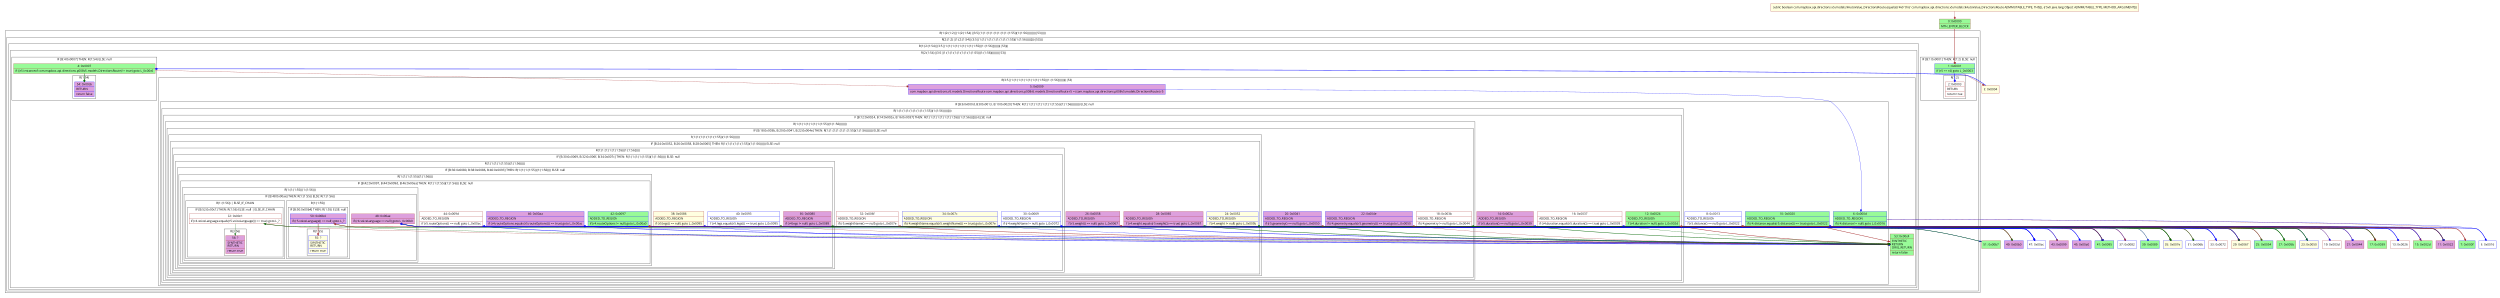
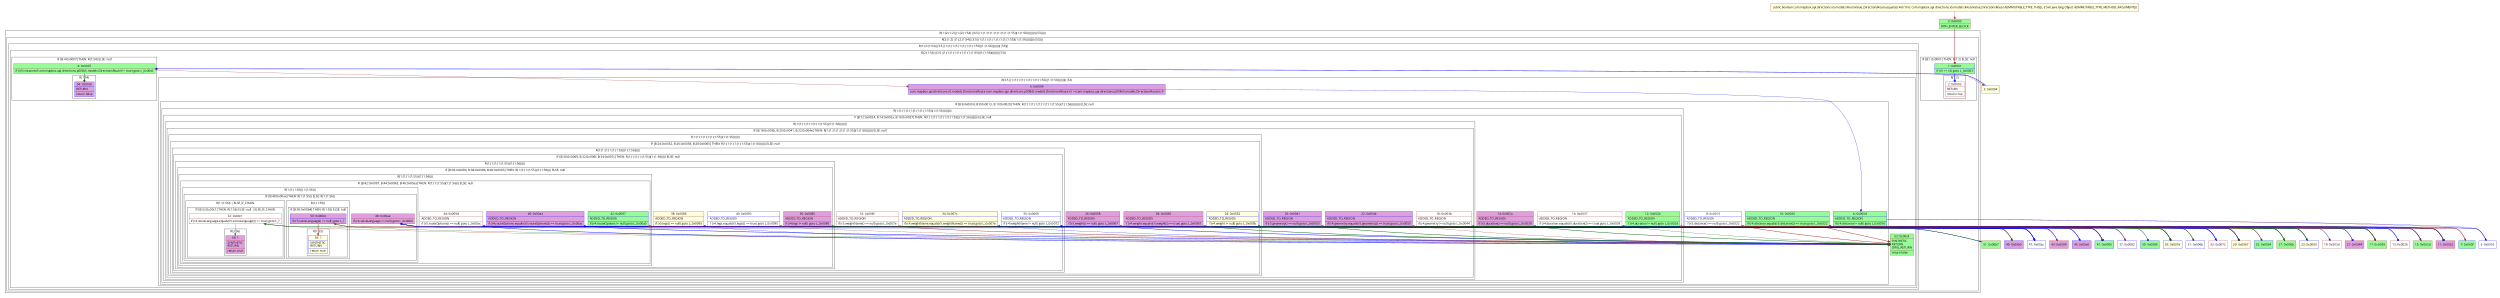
  digraph {
    fontname="Open Sans"
    node [color=brown fillcolor=plum fontname="Open Sans" shape=record style=filled]
    edge [arrowhead=diamond color=blue fontname="Open Sans" style=bold]
    n1 [fillcolor=white label="{2\:\ 0x0003|RETURN\l|return true\l}"]
    n2 [color=blue fillcolor=palegreen label="{1\:\ 0x0001|if (r5 == r4) goto L_0x0003\l}"]
    n3 [color=blue label="{54\:\ 0x00c6|RETURN\l|return false\l}"]
    n4 [fillcolor=palegreen label="{4\:\ 0x0007|if ((r5 instanceof com.mapbox.api.directions.p008v5.models.DirectionsRoute) != true) goto L_0x00c6\l}"]
    n5 [color=blue fillcolor=lightyellow label="{55\:\ ?|SYNTHETIC\lRETURN\l|return true\l}"]
    n6 [color=blue label="{50\:\ 0x00b4|if (r5.voiceLanguage() == null) goto L_?\l}"]
    n7 [label="{56\:\ ?|SYNTHETIC\lRETURN\l|return true\l}"]
    n8 [fillcolor=white label="{52\:\ 0x00c1|if (r4.voiceLanguage.equals(r5.voiceLanguage()) == true) goto L_?\l}"]
    n9 [label="{48\:\ 0x00ae|if (r4.voiceLanguage == null) goto L_0x00b0\l}"]
    n10 [color=blue fillcolor=palegreen label="{42\:\ 0x0097|ADDED_TO_REGION\l|if (r4.routeOptions != null) goto L_0x00a0\l}"]
    n11 [fillcolor=white label="{44\:\ 0x009d|ADDED_TO_REGION\l|if (r5.routeOptions() == null) goto L_0x00ac\l}"]
    n12 [color=blue label="{46\:\ 0x00aa|ADDED_TO_REGION\l|if (r4.routeOptions.equals(r5.routeOptions()) == true) goto L_0x00ac\l}"]
    n13 [label="{36\:\ 0x0080|ADDED_TO_REGION\l|if (r4.legs != null) goto L_0x0089\l}"]
    n14 [fillcolor=lightyellow label="{38\:\ 0x0086|ADDED_TO_REGION\l|if (r5.legs() == null) goto L_0x0095\l}"]
    n15 [color=blue fillcolor=white label="{40\:\ 0x0093|ADDED_TO_REGION\l|if (r4.legs.equals(r5.legs()) == true) goto L_0x0095\l}"]
    n16 [color=blue fillcolor=white label="{30\:\ 0x0069|ADDED_TO_REGION\l|if (r4.weightName != null) goto L_0x0072\l}"]
    n17 [fillcolor=white label="{32\:\ 0x006f|ADDED_TO_REGION\l|if (r5.weightName() == null) goto L_0x007e\l}"]
    n18 [color=blue fillcolor=lightyellow label="{34\:\ 0x007c|ADDED_TO_REGION\l|if (r4.weightName.equals(r5.weightName()) == true) goto L_0x007e\l}"]
    n19 [color=blue fillcolor=lightyellow label="{24\:\ 0x0052|ADDED_TO_REGION\l|if (r4.weight != null) goto L_0x005b\l}"]
    n20 [label="{26\:\ 0x0058|ADDED_TO_REGION\l|if (r5.weight() == null) goto L_0x0067\l}"]
    n21 [label="{28\:\ 0x0065|ADDED_TO_REGION\l|if (r4.weight.equals(r5.weight()) == true) goto L_0x0067\l}"]
    n22 [fillcolor=white label="{18\:\ 0x003b|ADDED_TO_REGION\l|if (r4.geometry != null) goto L_0x0044\l}"]
    n23 [color=blue label="{20\:\ 0x0041|ADDED_TO_REGION\l|if (r5.geometry() == null) goto L_0x0050\l}"]
    n24 [color=blue label="{22\:\ 0x004e|ADDED_TO_REGION\l|if (r4.geometry.equals(r5.geometry()) == true) goto L_0x0050\l}"]
    n25 [fillcolor=palegreen label="{12\:\ 0x0024|ADDED_TO_REGION\l|if (r4.duration != null) goto L_0x002d\l}"]
    n26 [label="{14\:\ 0x002a|ADDED_TO_REGION\l|if (r5.duration() == null) goto L_0x0039\l}"]
    n27 [fillcolor=white label="{16\:\ 0x0037|ADDED_TO_REGION\l|if (r4.duration.equals(r5.duration()) == true) goto L_0x0039\l}"]
    n28 [color=blue fillcolor=palegreen label="{6\:\ 0x000d|ADDED_TO_REGION\l|if (r4.distance != null) goto L_0x0016\l}"]
    n29 [color=blue fillcolor=white label="{8\:\ 0x0013|ADDED_TO_REGION\l|if (r5.distance() == null) goto L_0x0022\l}"]
    n30 [color=blue fillcolor=palegreen label="{10\:\ 0x0020|ADDED_TO_REGION\l|if (r4.distance.equals(r5.distance()) == true) goto L_0x0022\l}"]
    n31 [color=blue label="{5\:\ 0x0009|com.mapbox.api.directions.v5.models.DirectionsRoute com.mapbox.api.directions.p008v5.models.DirectionsRoute r5 = (com.mapbox.api.directions.p008v5.models.DirectionsRoute) r5\l}"]
    n32 [fillcolor=palegreen label="{53\:\ 0x00c4|SYNTHETIC\lRETURN\lORIG_RETURN\l|return false\l}"]
    n33 [fillcolor=lightyellow label="{3\:\ 0x0004}"]
    n34 [color=blue label="{49\:\ 0x00b0}"]
    n35 [fillcolor=palegreen label="{51\:\ 0x00b7}"]
    n36 [label="{43\:\ 0x0099}"]
    n37 [color=blue label="{45\:\ 0x00a0}"]
    n38 [color=blue fillcolor=white label="{47\:\ 0x00ac}"]
    n39 [color=blue fillcolor=white label="{37\:\ 0x0082}"]
    n40 [color=blue fillcolor=palegreen label="{39\:\ 0x0089}"]
    n41 [color=blue fillcolor=palegreen label="{41\:\ 0x0095}"]
    n42 [color=blue fillcolor=white label="{31\:\ 0x006b}"]
    n43 [fillcolor=white label="{33\:\ 0x0072}"]
    n44 [color=blue fillcolor=lightyellow label="{35\:\ 0x007e}"]
    n45 [color=blue fillcolor=palegreen label="{25\:\ 0x0054}"]
    n46 [fillcolor=palegreen label="{27\:\ 0x005b}"]
    n47 [fillcolor=lightyellow label="{29\:\ 0x0067}"]
    n48 [fillcolor=white label="{19\:\ 0x003d}"]
    n49 [label="{21\:\ 0x0044}"]
    n50 [color=blue fillcolor=lightyellow label="{23\:\ 0x0050}"]
    n51 [fillcolor=white label="{13\:\ 0x0026}"]
    n52 [fillcolor=palegreen label="{15\:\ 0x002d}"]
    n53 [fillcolor=palegreen label="{17\:\ 0x0039}"]
    n54 [color=blue fillcolor=palegreen label="{7\:\ 0x000f}"]
    n55 [color=blue fillcolor=white label="{9\:\ 0x0016}"]
    n56 [label="{11\:\ 0x0022}"]
    n57 [fillcolor=palegreen label="{0\:\ 0x0000|MTH_ENTER_BLOCK\l}"]
    n58 [fillcolor=lightyellow label="{public boolean com.mapbox.api.directions.v5.models.$AutoValue_DirectionsRoute.equals((r4v0 'this' com.mapbox.api.directions.v5.models.$AutoValue_DirectionsRoute A[IMMUTABLE_TYPE, THIS]), (r5v0 java.lang.Object A[IMMUTABLE_TYPE, METHOD_ARGUMENT])) }"]
    subgraph cluster_1 {
      label="R(1:(2:(1:2)|(1:(2:(1:54)|(3:5|(1:(1:(1:(1:(1:(1:(1:(1:(1:55))(1:(1:56)))))))))|53)))))"
      subgraph cluster_2 {
        label="R(2:(1:2)|(1:(2:(1:54)|(3:5|(1:(1:(1:(1:(1:(1:(1:(1:(1:55))(1:(1:56)))))))))|53))))"
        subgraph cluster_3 {
          label="IF [B:1:0x0001] THEN: R(1:2) ELSE: null"
          n2
          subgraph cluster_4 {
            label="R(1:2)"
            n1
          }
        }
        subgraph cluster_5 {
          label="R(1:(2:(1:54)|(3:5|(1:(1:(1:(1:(1:(1:(1:(1:(1:55))(1:(1:56)))))))))|53)))"
          subgraph cluster_6 {
            label="R(2:(1:54)|(3:5|(1:(1:(1:(1:(1:(1:(1:(1:(1:55))(1:(1:56)))))))))|53))"
            subgraph cluster_7 {
              label="IF [B:4:0x0007] THEN: R(1:54) ELSE: null"
              n4
              subgraph cluster_8 {
                label="R(1:54)"
                n3
              }
            }
            subgraph cluster_9 {
              label="R(3:5|(1:(1:(1:(1:(1:(1:(1:(1:(1:55))(1:(1:56)))))))))|53)"
              n31
              n32
              subgraph cluster_10 {
                label="IF [B:6:0x000d, B:8:0x0013, B:10:0x0020] THEN: R(1:(1:(1:(1:(1:(1:(1:(1:(1:55))(1:(1:56))))))))) ELSE: null"
                n28
                n29
                n30
                subgraph cluster_11 {
                  label="R(1:(1:(1:(1:(1:(1:(1:(1:(1:55))(1:(1:56)))))))))"
                  subgraph cluster_12 {
                    label="IF [B:12:0x0024, B:14:0x002a, B:16:0x0037] THEN: R(1:(1:(1:(1:(1:(1:(1:(1:55))(1:(1:56)))))))) ELSE: null"
                    n25
                    n26
                    n27
                    subgraph cluster_13 {
                      label="R(1:(1:(1:(1:(1:(1:(1:(1:55))(1:(1:56))))))))"
                      subgraph cluster_14 {
                        label="IF [B:18:0x003b, B:20:0x0041, B:22:0x004e] THEN: R(1:(1:(1:(1:(1:(1:(1:55))(1:(1:56))))))) ELSE: null"
                        n22
                        n23
                        n24
                        subgraph cluster_15 {
                          label="R(1:(1:(1:(1:(1:(1:(1:55))(1:(1:56)))))))"
                          subgraph cluster_16 {
                            label="IF [B:24:0x0052, B:26:0x0058, B:28:0x0065] THEN: R(1:(1:(1:(1:(1:(1:55))(1:(1:56)))))) ELSE: null"
                            n19
                            n20
                            n21
                            subgraph cluster_17 {
                              label="R(1:(1:(1:(1:(1:(1:55))(1:(1:56))))))"
                              subgraph cluster_18 {
                                label="IF [B:30:0x0069, B:32:0x006f, B:34:0x007c] THEN: R(1:(1:(1:(1:(1:55))(1:(1:56))))) ELSE: null"
                                n16
                                n17
                                n18
                                subgraph cluster_19 {
                                  label="R(1:(1:(1:(1:(1:55))(1:(1:56)))))"
                                  subgraph cluster_20 {
                                    label="IF [B:36:0x0080, B:38:0x0086, B:40:0x0093] THEN: R(1:(1:(1:(1:55))(1:(1:56)))) ELSE: null"
                                    n13
                                    n14
                                    n15
                                    subgraph cluster_21 {
                                      label="R(1:(1:(1:(1:55))(1:(1:56))))"
                                      subgraph cluster_22 {
                                        label="IF [B:42:0x0097, B:44:0x009d, B:46:0x00aa] THEN: R(1:(1:(1:55))(1:(1:56))) ELSE: null"
                                        n10
                                        n11
                                        n12
                                        subgraph cluster_23 {
                                          label="R(1:(1:(1:55))(1:(1:56)))"
                                          subgraph cluster_24 {
                                            label="IF [B:48:0x00ae] THEN: R(1:(1:55)) ELSE: R(1:(1:56))"
                                            n9
                                            subgraph cluster_25 {
                                              label="R(1:(1:55))"
                                              subgraph cluster_26 {
                                                label="IF [B:50:0x00b4] THEN: R(1:55) ELSE: null"
                                                n6
                                                subgraph cluster_27 {
                                                  label="R(1:55)"
                                                  n5
                                                }
                                              }
                                            }
                                            subgraph cluster_28 {
                                              label="R(1:(1:56)) | ELSE_IF_CHAIN\l"
                                              subgraph cluster_29 {
                                                label="IF [B:52:0x00c1] THEN: R(1:56) ELSE: null | ELSE_IF_CHAIN\l"
                                                n8
                                                subgraph cluster_30 {
                                                  label="R(3:56)"
                                                  n7
                                                }
                                              }
                                            }
                                          }
                                        }
                                      }
                                    }
                                  }
                                }
                              }
                            }
                          }
                        }
                      }
                    }
                  }
                }
              }
            }
          }
        }
      }
    }
    n2 -> n1
    n2 -> n33 [color=brown style=solid]
    n4 -> n3 [color=darkgreen]
    n4 -> n31 [arrowhead=dot color=brown style=solid]
    n6 -> n5 [arrowhead=normal color=brown]
    n6 -> n32 [arrowhead=dot color=darkgreen style=solid]
    n8 -> n7 [arrowhead=normal color=darkgreen style=solid]
    n8 -> n32 [arrowhead=normal color=brown style=solid]
    n9 -> n34 [color=darkgreen]
    n9 -> n35 [arrowhead=normal style=solid]
    n10 -> n36 [arrowhead=dot color=brown style=solid]
    n10 -> n37 [style=solid]
    n11 -> n32 [arrowhead=dot]
    n11 -> n38 [style=solid]
    n12 -> n32 [arrowhead=dot]
    n12 -> n38 [arrowhead=normal]
    n13 -> n39 [color=brown]
    n13 -> n40 [arrowhead=dot style=solid]
    n14 -> n32 [style=solid]
    n14 -> n41 [arrowhead=dot color=darkgreen]
    n15 -> n32 [arrowhead=normal color=brown style=solid]
    n15 -> n41 [arrowhead=dot]
    n16 -> n42 [color=darkgreen]
    n16 -> n43 [arrowhead=normal]
    n17 -> n32 [arrowhead=normal color=brown]
    n17 -> n44 [arrowhead=normal color=brown style=solid]
    n18 -> n32 [style=solid]
    n18 -> n44 [color=darkgreen]
    n19 -> n45 [color=darkgreen style=solid]
    n19 -> n46 [arrowhead=normal color=darkgreen]
    n20 -> n32 [arrowhead=dot]
    n20 -> n47 [color=brown]
    n21 -> n32 [arrowhead=normal color=darkgreen]
    n21 -> n47 [arrowhead=dot color=darkgreen style=solid]
    n22 -> n48 [style=solid]
    n22 -> n49 [arrowhead=dot]
    n23 -> n32 [color=darkgreen]
    n23 -> n50 [arrowhead=normal style=solid]
    n24 -> n32 [arrowhead=normal color=brown style=solid]
    n24 -> n50 [arrowhead=normal color=darkgreen style=solid]
    n25 -> n51 [arrowhead=dot]
    n25 -> n52 [arrowhead=normal color=brown]
    n26 -> n32 [arrowhead=dot color=darkgreen]
    n26 -> n53 [color=brown]
    n27 -> n32 [arrowhead=dot color=darkgreen style=solid]
    n27 -> n53 [color=brown style=solid]
    n28 -> n54 [color=brown style=solid]
    n28 -> n55 [style=solid]
-   n25 -> n32 [color=brown]
+   n29 -> n32 [color=brown]
    n29 -> n56 [arrowhead=dot color=darkgreen]
    n30 -> n32 [arrowhead=normal color=brown]
    n30 -> n56 [arrowhead=dot]
    n31 -> n28 [style=solid]
    n33 -> n4
    n34 -> n6 [arrowhead=normal color=brown]
    n35 -> n8 [arrowhead=normal color=darkgreen]
    n36 -> n11 [arrowhead=normal]
    n37 -> n12 [arrowhead=dot]
    n38 -> n9 [arrowhead=dot]
    n39 -> n14 [arrowhead=dot style=solid]
    n40 -> n15 [color=darkgreen style=solid]
    n41 -> n10 [color=brown]
    n42 -> n17 [arrowhead=normal color=brown style=solid]
    n43 -> n18 [arrowhead=normal]
    n44 -> n13 [arrowhead=normal color=darkgreen]
    n45 -> n20 [color=brown]
    n46 -> n21 [arrowhead=normal color=darkgreen]
    n47 -> n16 [arrowhead=dot]
    n48 -> n23 [color=brown style=solid]
    n49 -> n24 [color=brown style=solid]
    n50 -> n19 [arrowhead=dot color=darkgreen]
    n51 -> n26 [arrowhead=normal style=solid]
    n52 -> n27 [arrowhead=normal]
    n53 -> n22 [arrowhead=normal color=darkgreen]
    n54 -> n29 [color=brown]
    n55 -> n30 [arrowhead=dot]
    n56 -> n25 [arrowhead=normal color=brown]
    n57 -> n2 [arrowhead=dot color=brown]
    n58 -> n57 [color=brown style=solid]
  }
